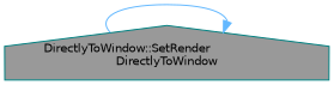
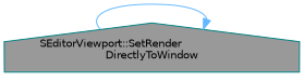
  digraph {
    rankdir=LR
-   n1 [color=teal fillcolor=grey60 fontcolor=black fontname=Helvetica fontsize=10 height=0.2 label="DirectlyToWindow::SetRender\lDirectlyToWindow" shape=house style=filled width=0.4]
+   n1 [color=teal fillcolor=grey60 fontcolor=black fontname=Helvetica fontsize=10 height=0.2 label="SEditorViewport::SetRender\lDirectlyToWindow" shape=house style=filled width=0.4]
    n1 -> n1 [color=steelblue1 fontname=Helvetica fontsize=10 labelfontname=Helvetica labelfontsize=10 style=solid]
  }
